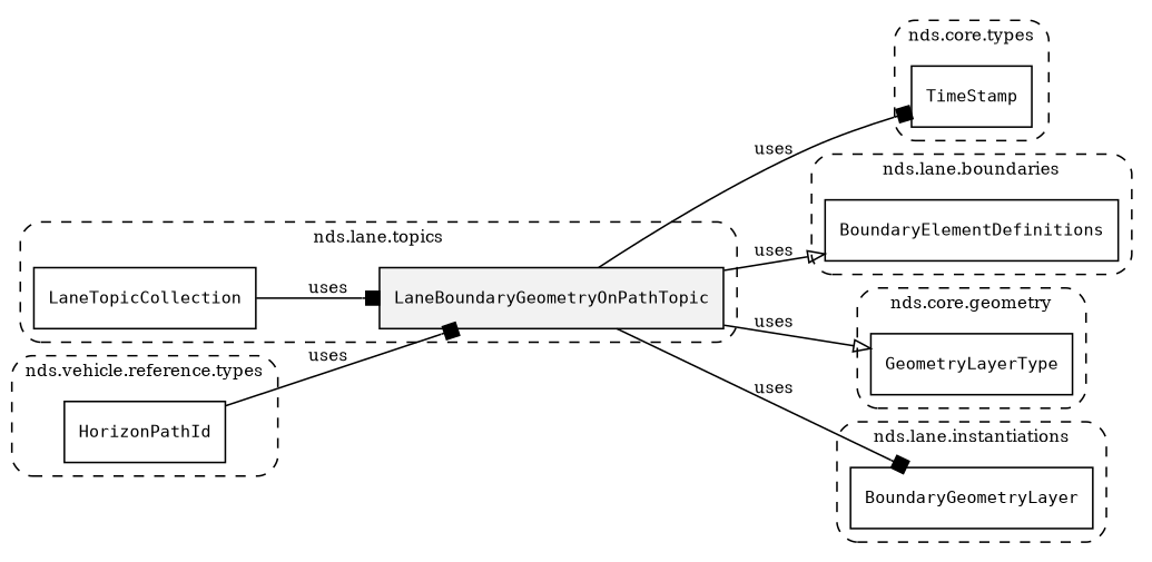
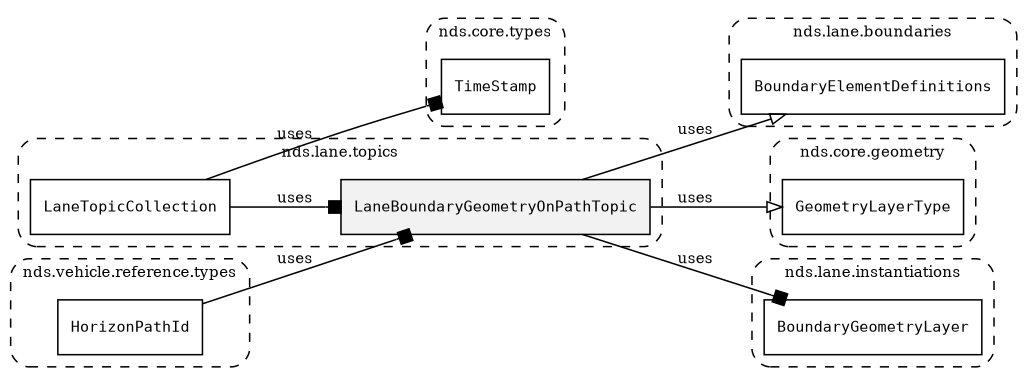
  digraph {
    fontsize=10
    rankdir=LR
    node [fontsize=10 shape=box]
    edge [arrowhead=box fontsize=10]
    n1 [fillcolor="#0000000D" label=<<font face="monospace"><table align="center" border="0" cellspacing="0" cellpadding="0"><tr><td href="../../../content/packages/nds.lane.topics.html#Structure-LaneBoundaryGeometryOnPathTopic" title="Structure defined in nds.lane.topics">LaneBoundaryGeometryOnPathTopic</td></tr></table></font>> style=filled]
    n2 [label=<<font face="monospace"><table align="center" border="0" cellspacing="0" cellpadding="0"><tr><td href="../../../content/packages/nds.lane.topics.html#Pubsub-LaneTopicCollection" title="Pubsub defined in nds.lane.topics">LaneTopicCollection</td></tr></table></font>>]
    n3 [label=<<font face="monospace"><table align="center" border="0" cellspacing="0" cellpadding="0"><tr><td href="../../../content/packages/nds.core.types.html#Structure-TimeStamp" title="Structure defined in nds.core.types">TimeStamp</td></tr></table></font>>]
    n4 [label=<<font face="monospace"><table align="center" border="0" cellspacing="0" cellpadding="0"><tr><td href="../../../content/packages/nds.vehicle.reference.types.html#Subtype-HorizonPathId" title="Subtype defined in nds.vehicle.reference.types">HorizonPathId</td></tr></table></font>>]
    n5 [label=<<font face="monospace"><table align="center" border="0" cellspacing="0" cellpadding="0"><tr><td href="../../../content/packages/nds.lane.boundaries.html#Structure-BoundaryElementDefinitions" title="Structure defined in nds.lane.boundaries">BoundaryElementDefinitions</td></tr></table></font>>]
    n6 [label=<<font face="monospace"><table align="center" border="0" cellspacing="0" cellpadding="0"><tr><td href="../../../content/packages/nds.core.geometry.html#Enum-GeometryLayerType" title="Enum defined in nds.core.geometry">GeometryLayerType</td></tr></table></font>>]
    n7 [label=<<font face="monospace"><table align="center" border="0" cellspacing="0" cellpadding="0"><tr><td href="../../../content/packages/nds.lane.instantiations.html#InstantiateType-BoundaryGeometryLayer" title="InstantiateType defined in nds.lane.instantiations">BoundaryGeometryLayer</td></tr></table></font>>]
    subgraph cluster_1 {
      label="nds.lane.topics"
      style="dashed, rounded"
      n1
      n2
    }
    subgraph cluster_2 {
      label="nds.core.types"
      style="dashed, rounded"
      n3
    }
    subgraph cluster_3 {
      label="nds.vehicle.reference.types"
      style="dashed, rounded"
      n4
    }
    subgraph cluster_4 {
      label="nds.lane.boundaries"
      style="dashed, rounded"
      n5
    }
    subgraph cluster_5 {
      label="nds.core.geometry"
      style="dashed, rounded"
      n6
    }
    subgraph cluster_6 {
      label="nds.lane.instantiations"
      style="dashed, rounded"
      n7
    }
-   n1 -> n3 [label=uses]
+   n2 -> n3 [label=uses]
    n1 -> n5 [arrowhead=onormal label=uses]
    n1 -> n6 [arrowhead=onormal label=uses]
    n1 -> n7 [label=uses]
    n2 -> n1 [label=uses]
    n4 -> n1 [label=uses]
  }
